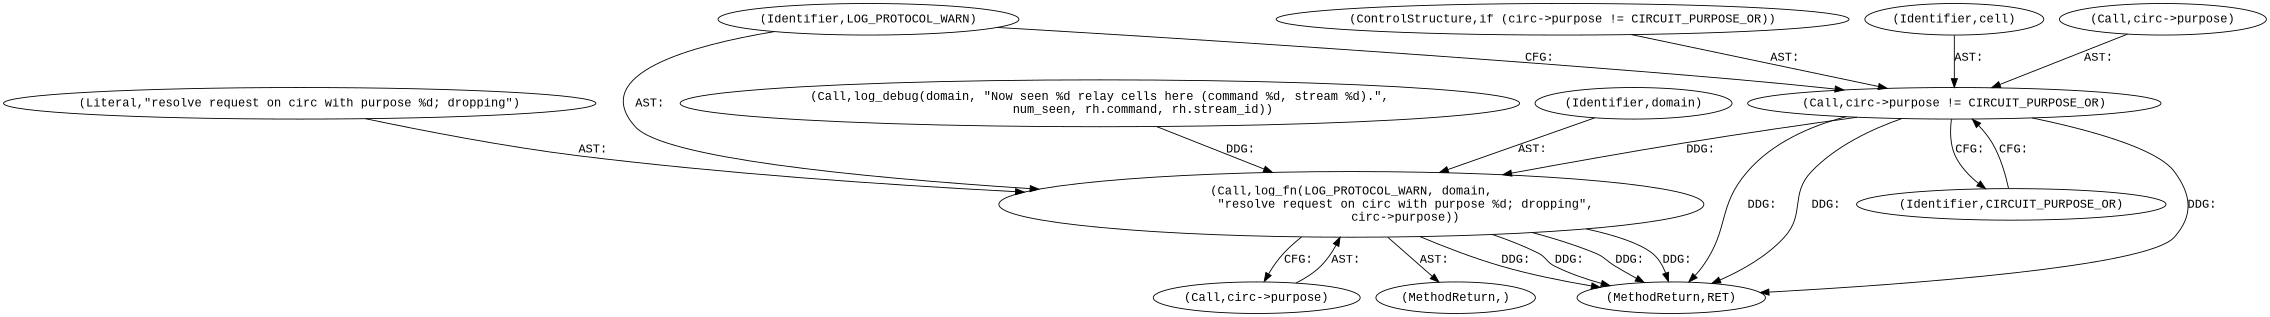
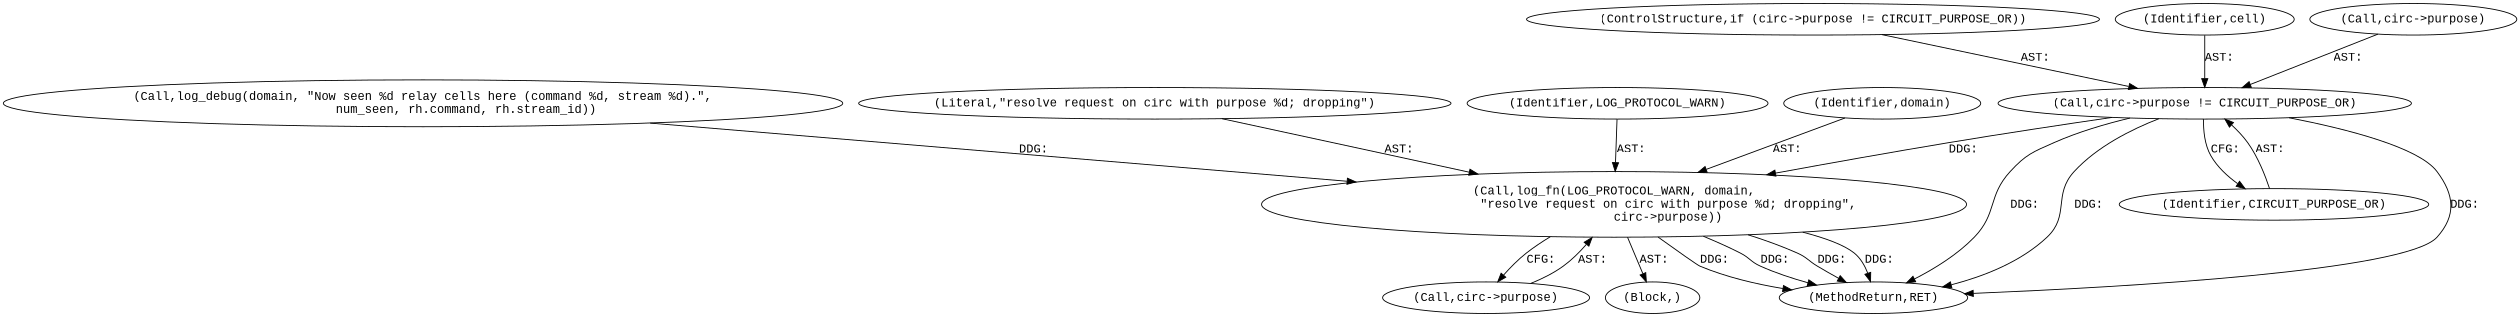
  digraph {
    fontname="Liberation Mono"
    node [fontname="Liberation Mono"]
    edge [fontname="Liberation Mono"]
    n1 [label="(Call,circ->purpose != CIRCUIT_PURPOSE_OR)"]
    n2 [label="(Call,log_fn(LOG_PROTOCOL_WARN, domain,\n               \"resolve request on circ with purpose %d; dropping\",\n               circ->purpose))"]
    n3 [label="(Identifier,CIRCUIT_PURPOSE_OR)"]
    n4 [label="(MethodReturn,RET)"]
    n5 [label="(Call,circ->purpose)"]
-   n6 [label="(MethodReturn,)"]
+   n6 [label="(Block,)"]
    n7 [label="(ControlStructure,if (circ->purpose != CIRCUIT_PURPOSE_OR))"]
    n8 [label="(Identifier,cell)"]
    n9 [label="(Call,log_debug(domain, \"Now seen %d relay cells here (command %d, stream %d).\",\n            num_seen, rh.command, rh.stream_id))"]
    n10 [label="(Call,circ->purpose)"]
    n11 [label="(Literal,\"resolve request on circ with purpose %d; dropping\")"]
    n12 [label="(Identifier,LOG_PROTOCOL_WARN)"]
    n13 [label="(Identifier,domain)"]
    n1 -> n2 [label="DDG: "]
    n1 -> n3 [label="CFG: "]
    n1 -> n4 [label="DDG: "]
    n1 -> n4 [label="DDG: "]
    n1 -> n4 [label="DDG: "]
    n2 -> n4 [label="DDG: "]
    n2 -> n4 [label="DDG: "]
    n2 -> n4 [label="DDG: "]
    n2 -> n4 [label="DDG: "]
    n2 -> n5 [label="CFG: "]
    n2 -> n6 [label="AST: "]
-   n3 -> n1 [label="CFG: "]
+   n3 -> n1 [label="AST: "]
    n5 -> n2 [label="AST: "]
    n7 -> n1 [label="AST: "]
    n8 -> n1 [label="AST: "]
    n9 -> n2 [label="DDG: "]
    n10 -> n1 [label="AST: "]
    n11 -> n2 [label="AST: "]
-   n12 -> n1 [label="CFG: "]
    n12 -> n2 [label="AST: "]
    n13 -> n2 [label="AST: "]
  }
